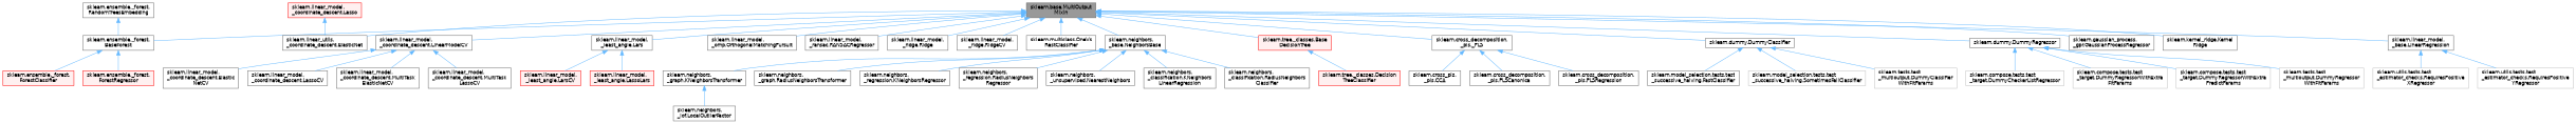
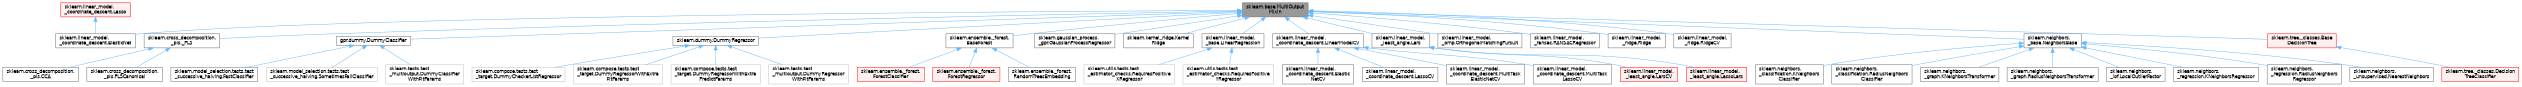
  digraph {
    rankdir=TB
    node [color=gray40 fillcolor=white fontname=Helvetica fontsize=10 shape=box style=filled]
    edge [color=steelblue1 dir=back fontname=Helvetica fontsize=10 labelfontname=Helvetica labelfontsize=10 style=solid]
    n1 [fillcolor=grey60 fontcolor=black height=0.2 label="sklearn.base.MultiOutput\lMixin" width=0.4]
    n2 [height=0.2 label="sklearn.cross_decomposition.\l_pls._PLS" width=0.4]
-   n3 [height=0.2 label="sklearn.dummy.DummyClassifier" width=0.4]
+   n3 [height=0.2 label="gpr.dummy.DummyClassifier" width=0.4]
    n4 [height=0.2 label="sklearn.dummy.DummyRegressor" width=0.4]
    n5 [height=0.2 label="sklearn.ensemble._forest.\lBaseForest" width=0.4]
    n6 [height=0.2 label="sklearn.gaussian_process.\l_gpr.GaussianProcessRegressor" width=0.4]
    n7 [height=0.2 label="sklearn.kernel_ridge.Kernel\lRidge" width=0.4]
    n8 [height=0.2 label="sklearn.linear_model.\l_base.LinearRegression" width=0.4]
-   n9 [height=0.2 label="sklearn.linear_utils.\l_coordinate_descent.ElasticNet" width=0.4]
+   n9 [height=0.2 label="sklearn.linear_model.\l_coordinate_descent.ElasticNet" width=0.4]
    n10 [height=0.2 label="sklearn.linear_model.\l_coordinate_descent.LinearModelCV" width=0.4]
    n11 [height=0.2 label="sklearn.linear_model.\l_least_angle.Lars" width=0.4]
    n12 [height=0.2 label="sklearn.linear_model.\l_omp.OrthogonalMatchingPursuit" width=0.4]
    n13 [height=0.2 label="sklearn.linear_model.\l_ransac.RANSACRegressor" width=0.4]
    n14 [height=0.2 label="sklearn.linear_model.\l_ridge.Ridge" width=0.4]
    n15 [height=0.2 label="sklearn.linear_model.\l_ridge.RidgeCV" width=0.4]
-   n16 [height=0.2 label="sklearn.multiclass.OneVs\lRestClassifier" width=0.4]
    n17 [height=0.2 label="sklearn.neighbors.\l_base.NeighborsBase" width=0.4]
    n18 [color=red fillcolor="#FFF0F0" height=0.2 label="sklearn.tree._classes.Base\lDecisionTree" width=0.4]
-   n19 [height=0.2 label="sklearn.cross_pls.\l_pls.CCA" width=0.4]
+   n19 [height=0.2 label="sklearn.cross_decomposition.\l_pls.CCA" width=0.4]
    n20 [height=0.2 label="sklearn.cross_decomposition.\l_pls.PLSCanonical" width=0.4]
-   n21 [height=0.2 label="sklearn.cross_decomposition.\l_pls.PLSRegression" width=0.4]
    n22 [height=0.2 label="sklearn.model_selection.tests.test\l_successive_halving.FastClassifier" width=0.4]
    n23 [color=grey75 height=0.2 label="sklearn.model_selection.tests.test\l_successive_halving.SometimesFailClassifier" width=0.4]
    n24 [color=grey75 height=0.2 label="sklearn.tests.test\l_multioutput.DummyClassifier\lWithFitParams" width=0.4]
    n25 [color=grey75 height=0.2 label="sklearn.compose.tests.test\l_target.DummyCheckerListRegressor" width=0.4]
    n26 [color=grey75 height=0.2 label="sklearn.compose.tests.test\l_target.DummyRegressorWithExtra\lFitParams" width=0.4]
    n27 [color=grey75 height=0.2 label="sklearn.compose.tests.test\l_target.DummyRegressorWithExtra\lPredictParams" width=0.4]
    n28 [color=grey75 height=0.2 label="sklearn.tests.test\l_multioutput.DummyRegressor\lWithFitParams" width=0.4]
    n29 [color=red fillcolor="#FFF0F0" height=0.2 label="sklearn.ensemble._forest.\lForestClassifier" width=0.4]
    n30 [color=red fillcolor="#FFF0F0" height=0.2 label="sklearn.ensemble._forest.\lForestRegressor" width=0.4]
    n31 [height=0.2 label="sklearn.ensemble._forest.\lRandomTreesEmbedding" width=0.4]
    n32 [color=grey75 height=0.2 label="sklearn.utils.tests.test\l_estimator_checks.RequiresPositive\lXRegressor" width=0.4]
    n33 [color=grey75 height=0.2 label="sklearn.utils.tests.test\l_estimator_checks.RequiresPositive\lYRegressor" width=0.4]
    n34 [height=0.2 label="sklearn.linear_model.\l_coordinate_descent.Elastic\lNetCV" width=0.4]
    n35 [height=0.2 label="sklearn.linear_model.\l_coordinate_descent.LassoCV" width=0.4]
    n36 [height=0.2 label="sklearn.linear_model.\l_coordinate_descent.MultiTask\lElasticNetCV" width=0.4]
    n37 [height=0.2 label="sklearn.linear_model.\l_coordinate_descent.MultiTask\lLassoCV" width=0.4]
    n38 [color=red fillcolor="#FFF0F0" height=0.2 label="sklearn.linear_model.\l_least_angle.LarsCV" width=0.4]
    n39 [color=red fillcolor="#FFF0F0" height=0.2 label="sklearn.linear_model.\l_least_angle.LassoLars" width=0.4]
-   n40 [height=0.2 label="sklearn.neighbors.\l_classification.KNeighbors\lLinearRegression" width=0.4]
+   n40 [height=0.2 label="sklearn.neighbors.\l_classification.KNeighbors\lClassifier" width=0.4]
    n41 [height=0.2 label="sklearn.neighbors.\l_classification.RadiusNeighbors\lClassifier" width=0.4]
    n42 [height=0.2 label="sklearn.neighbors.\l_graph.KNeighborsTransformer" width=0.4]
    n43 [height=0.2 label="sklearn.neighbors.\l_graph.RadiusNeighborsTransformer" width=0.4]
    n44 [height=0.2 label="sklearn.neighbors.\l_lof.LocalOutlierFactor" width=0.4]
    n45 [height=0.2 label="sklearn.neighbors.\l_regression.KNeighborsRegressor" width=0.4]
    n46 [height=0.2 label="sklearn.neighbors.\l_regression.RadiusNeighbors\lRegressor" width=0.4]
    n47 [height=0.2 label="sklearn.neighbors.\l_unsupervised.NearestNeighbors" width=0.4]
    n48 [color=red fillcolor="#FFF0F0" height=0.2 label="sklearn.tree._classes.Decision\lTreeClassifier" width=0.4]
    n49 [color=red fillcolor="#FFF0F0" height=0.2 label="sklearn.linear_model.\l_coordinate_descent.Lasso" width=0.4]
    n1 -> n2
    n1 -> n3
    n1 -> n4
    n1 -> n5
    n1 -> n6
    n1 -> n7
    n1 -> n8
    n1 -> n9
    n1 -> n10
    n1 -> n11
    n1 -> n12
    n1 -> n13
    n1 -> n14
    n1 -> n15
-   n1 -> n16
    n1 -> n17
    n1 -> n18
    n2 -> n19
    n2 -> n20
-   n2 -> n21
    n3 -> n22
    n3 -> n23
    n3 -> n24
    n4 -> n25
    n4 -> n26
    n4 -> n27
    n4 -> n28
    n5 -> n29
    n5 -> n30
-   n31 -> n5
+   n5 -> n31
    n8 -> n32
    n8 -> n33
    n10 -> n34
    n10 -> n35
    n10 -> n36
    n10 -> n37
    n11 -> n38
    n11 -> n39
    n17 -> n40
    n17 -> n41
    n17 -> n42
    n17 -> n43
-   n42 -> n44
+   n17 -> n44
    n17 -> n45
    n17 -> n46
    n17 -> n47
    n18 -> n48
    n49 -> n9
  }
